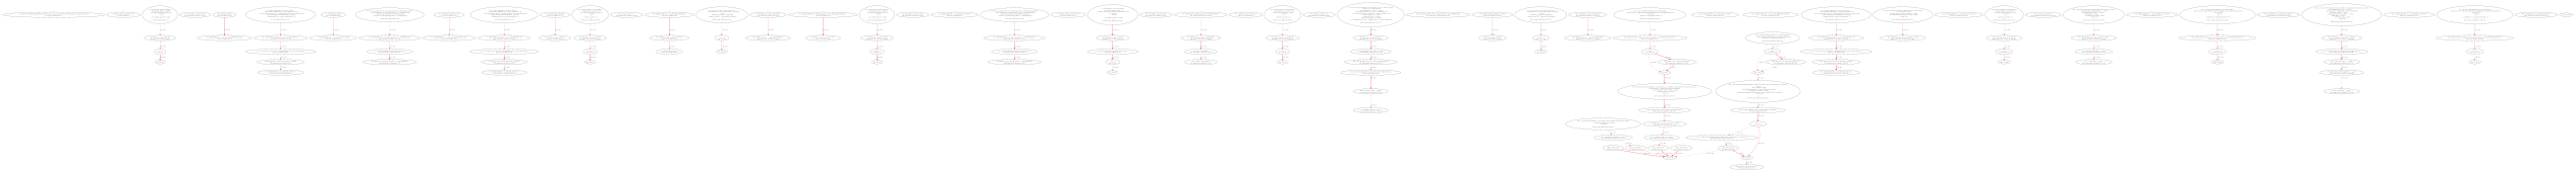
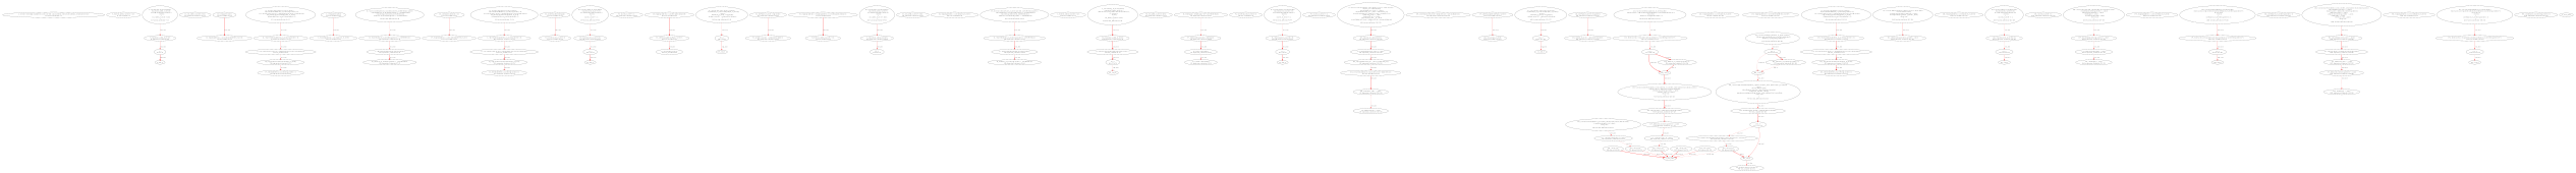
  digraph {
    fontname="IBM Plex Sans"
    node [fontname="IBM Plex Sans" type_label=expression_statement]
    edge [color=red controlflow_type=next_line edge_type=CFG_edge fontname="IBM Plex Sans" style=solid]
    n1 [label="2_ function receiveApproval(address _from, uint256 _value, address _token, bytes calldata _extraData) external;\n13-function_definition-3-3" method="receiveApproval(address _from,uint256 _value,address _token,bytes calldata _extraData)" type_label=function_definition]
    n2 [label="5_ bool not_called_re_ent20 = true;\n35-new_variable-6-6" type_label=new_variable]
    n3 [label="6_ function bug_re_ent20() public{\n        require(not_called_re_ent20);\n        if( ! (msg.sender.send(1 ether) ) ){\n            revert();\n        }\n        not_called_re_ent20 = false;\n    }\n41-function_definition-7-13" method="bug_re_ent20()" type_label=function_definition]
    n4 [label="7_ require(not_called_re_ent20);\n45-expression_statement-8-8" method="bug_re_ent20()"]
    n5 [label="8_ if\n50-if-9-11" method="bug_re_ent20()" type_label=if]
    n6 [label="8_ end_if" method="bug_re_ent20()" type_label=end_if]
    n7 [label="11_ not_called_re_ent20 = false;\n65-expression_statement-12-12" method="bug_re_ent20()"]
    n8 [label="13_ string public name;\n70-new_variable-14-14" type_label=new_variable]
    n9 [label="14_ mapping(address => uint) redeemableEther_re_ent32;\n75-new_variable-15-15" type_label=new_variable]
    n10 [label="15_ function claimReward_re_ent32() public {        \n        require(redeemableEther_re_ent32[msg.sender] > 0);\n        uint transferValue_re_ent32 = redeemableEther_re_ent32[msg.sender];\n        msg.sender.transfer(transferValue_re_ent32);    \n        redeemableEther_re_ent32[msg.sender] = 0;\n    }\n81-function_definition-16-21" method="claimReward_re_ent32()" type_label=function_definition]
    n11 [label="16_ require(redeemableEther_re_ent32[msg.sender] > 0);\n85-expression_statement-17-17" method="claimReward_re_ent32()"]
    n12 [label="17_ uint transferValue_re_ent32 = redeemableEther_re_ent32[msg.sender];\n96-new_variable-18-18" method="claimReward_re_ent32()" type_label=new_variable]
    n13 [label="18_ msg.sender.transfer(transferValue_re_ent32);\n106-expression_statement-19-19" method="claimReward_re_ent32()"]
    n14 [label="19_ redeemableEther_re_ent32[msg.sender] = 0;\n115-expression_statement-20-20" method="claimReward_re_ent32()"]
    n15 [label="21_ string public symbol;\n123-new_variable-22-22" type_label=new_variable]
    n16 [label="22_ mapping(address => uint) balances_re_ent38;\n128-new_variable-23-23" type_label=new_variable]
    n17 [label="23_ function withdrawFunds_re_ent38 (uint256 _weiToWithdraw) public {\n        require(balances_re_ent38[msg.sender] >= _weiToWithdraw);\n        require(msg.sender.send(_weiToWithdraw));   \n        balances_re_ent38[msg.sender] -= _weiToWithdraw;\n    }\n134-function_definition-24-28" method="withdrawFunds_re_ent38(uint256 _weiToWithdraw)" type_label=function_definition]
    n18 [label="24_ require(balances_re_ent38[msg.sender] >= _weiToWithdraw);\n142-expression_statement-25-25" method="withdrawFunds_re_ent38(uint256 _weiToWithdraw)"]
    n19 [label="25_ require(msg.sender.send(_weiToWithdraw));\n153-expression_statement-26-26" method="withdrawFunds_re_ent38(uint256 _weiToWithdraw)"]
    n20 [label="26_ balances_re_ent38[msg.sender] -= _weiToWithdraw;\n165-expression_statement-27-27" method="withdrawFunds_re_ent38(uint256 _weiToWithdraw)"]
    n21 [label="28_ uint8 public decimals = 18;\n173-new_variable-29-29" type_label=new_variable]
    n22 [label="29_ mapping(address => uint) redeemableEther_re_ent4;\n179-new_variable-30-30" type_label=new_variable]
    n23 [label="30_ function claimReward_re_ent4() public {        \n        require(redeemableEther_re_ent4[msg.sender] > 0);\n        uint transferValue_re_ent4 = redeemableEther_re_ent4[msg.sender];\n        msg.sender.transfer(transferValue_re_ent4);    \n        redeemableEther_re_ent4[msg.sender] = 0;\n    }\n185-function_definition-31-36" method="claimReward_re_ent4()" type_label=function_definition]
    n24 [label="31_ require(redeemableEther_re_ent4[msg.sender] > 0);\n189-expression_statement-32-32" method="claimReward_re_ent4()"]
    n25 [label="32_ uint transferValue_re_ent4 = redeemableEther_re_ent4[msg.sender];\n200-new_variable-33-33" method="claimReward_re_ent4()" type_label=new_variable]
    n26 [label="33_ msg.sender.transfer(transferValue_re_ent4);\n210-expression_statement-34-34" method="claimReward_re_ent4()"]
    n27 [label="34_ redeemableEther_re_ent4[msg.sender] = 0;\n219-expression_statement-35-35" method="claimReward_re_ent4()"]
    n28 [label="36_ uint256 public totalSupply;\n227-new_variable-37-37" type_label=new_variable]
    n29 [label="37_ uint256 counter_re_ent7 =0;\n232-new_variable-38-38" type_label=new_variable]
    n30 [label="38_ function callme_re_ent7() public{\n        require(counter_re_ent7<=5);\n	if( ! (msg.sender.send(10 ether) ) ){\n            revert();\n        }\n        counter_re_ent7 += 1;\n    }\n237-function_definition-39-45" method="callme_re_ent7()" type_label=function_definition]
    n31 [label="39_ require(counter_re_ent7<=5);\n241-expression_statement-40-40" method="callme_re_ent7()"]
    n32 [label="40_ if\n248-if-41-43" method="callme_re_ent7()" type_label=if]
    n33 [label="40_ end_if" method="callme_re_ent7()" type_label=end_if]
    n34 [label="93_ counter_re_ent7 += 1;\n263-expression_statement-44-44" method="callme_re_ent7()"]
    n35 [label="45_ mapping (address => uint256) public balanceOf;\n267-new_variable-46-46" type_label=new_variable]
    n36 [label="46_ address payable lastPlayer_re_ent23;\n274-new_variable-47-47" type_label=new_variable]
    n37 [label="47_ uint jackpot_re_ent23;\n278-new_variable-48-48" type_label=new_variable]
    n38 [label="48_ function buyTicket_re_ent23() public{\n	    if (!(lastPlayer_re_ent23.send(jackpot_re_ent23)))\n        revert();\n      lastPlayer_re_ent23 = msg.sender;\n      jackpot_re_ent23    = address(this).balance;\n    }\n282-function_definition-49-54" method="buyTicket_re_ent23()" type_label=function_definition]
    n39 [label="49_ if\n286-if-50-51" method="buyTicket_re_ent23()" type_label=if]
    n40 [label="49_ end_if" method="buyTicket_re_ent23()" type_label=end_if]
    n41 [label="51_ lastPlayer_re_ent23 = msg.sender;\n297-expression_statement-52-52" method="buyTicket_re_ent23()"]
    n42 [label="52_ jackpot_re_ent23    = address(this).balance;\n303-expression_statement-53-53" method="buyTicket_re_ent23()"]
    n43 [label="54_ mapping (address => mapping (address => uint256)) public allowance;\n311-new_variable-55-55" type_label=new_variable]
    n44 [label="55_ bool not_called_re_ent27 = true;\n320-new_variable-56-56" type_label=new_variable]
    n45 [label="56_ function bug_re_ent27() public{\n        require(not_called_re_ent27);\n        if( ! (msg.sender.send(1 ether) ) ){\n            revert();\n        }\n        not_called_re_ent27 = false;\n    }\n326-function_definition-57-63" method="bug_re_ent27()" type_label=function_definition]
    n46 [label="57_ require(not_called_re_ent27);\n330-expression_statement-58-58" method="bug_re_ent27()"]
    n47 [label="58_ if\n335-if-59-61" method="bug_re_ent27()" type_label=if]
-   n48 [label="58_ end_if" method="bug_re_ent27()" type_label=end_if]
    n49 [label="61_ not_called_re_ent27 = false;\n350-expression_statement-62-62" method="bug_re_ent27()"]
    n50 [label="64_ mapping(address => uint) balances_re_ent31;\n369-new_variable-65-65" type_label=new_variable]
    n51 [label="65_ function withdrawFunds_re_ent31 (uint256 _weiToWithdraw) public {\n        require(balances_re_ent31[msg.sender] >= _weiToWithdraw);\n        require(msg.sender.send(_weiToWithdraw));   \n        balances_re_ent31[msg.sender] -= _weiToWithdraw;\n    }\n375-function_definition-66-70" method="withdrawFunds_re_ent31(uint256 _weiToWithdraw)" type_label=function_definition]
    n52 [label="66_ require(balances_re_ent31[msg.sender] >= _weiToWithdraw);\n383-expression_statement-67-67" method="withdrawFunds_re_ent31(uint256 _weiToWithdraw)"]
    n53 [label="67_ require(msg.sender.send(_weiToWithdraw));\n394-expression_statement-68-68" method="withdrawFunds_re_ent31(uint256 _weiToWithdraw)"]
    n54 [label="68_ balances_re_ent31[msg.sender] -= _weiToWithdraw;\n406-expression_statement-69-69" method="withdrawFunds_re_ent31(uint256 _weiToWithdraw)"]
    n55 [label="71_ bool not_called_re_ent13 = true;\n428-new_variable-72-72" type_label=new_variable]
    n56 [label="72_ function bug_re_ent13() public{\n        require(not_called_re_ent13);\n        (bool success,)=msg.sender.call.value(1 ether)(\"\");\n        if( ! success ){\n            revert();\n        }\n        not_called_re_ent13 = false;\n    }\n434-function_definition-73-80" method="bug_re_ent13()" type_label=function_definition]
    n57 [label="73_ require(not_called_re_ent13);\n438-expression_statement-74-74" method="bug_re_ent13()"]
    n58 [label="74_ (bool success,)=msg.sender.call.value(1 ether)(\"\");\n443-new_variable-75-75" method="bug_re_ent13()" type_label=new_variable]
    n59 [label="75_ if\n464-if-76-78" method="bug_re_ent13()" type_label=if]
    n60 [label="75_ end_if" method="bug_re_ent13()" type_label=end_if]
    n61 [label="78_ not_called_re_ent13 = false;\n470-expression_statement-79-79" method="bug_re_ent13()"]
    n62 [label="86_ totalSupply = initialSupply * 10 ** uint256(decimals);\n499-expression_statement-87-87"]
    n63 [label="87_ balanceOf[msg.sender] = totalSupply;\n509-expression_statement-88-88"]
    n64 [label="88_ name = tokenName;\n517-expression_statement-89-89"]
    n65 [label="89_ symbol = tokenSymbol;\n521-expression_statement-90-90"]
    n66 [label="91_ uint256 counter_re_ent14 =0;\n525-new_variable-92-92" type_label=new_variable]
    n67 [label="92_ function callme_re_ent14() public{\n        require(counter_re_ent14<=5);\n	if( ! (msg.sender.send(10 ether) ) ){\n            revert();\n        }\n        counter_re_ent14 += 1;\n    }\n530-function_definition-93-99" method="callme_re_ent14()" type_label=function_definition]
    n68 [label="93_ require(counter_re_ent14<=5);\n534-expression_statement-94-94" method="callme_re_ent14()"]
    n69 [label="94_ if\n541-if-95-97" method="callme_re_ent14()" type_label=if]
    n70 [label="94_ end_if" method="callme_re_ent14()" type_label=end_if]
    n71 [label="97_ counter_re_ent14 += 1;\n556-expression_statement-98-98" method="callme_re_ent14()"]
    n72 [label="99_ function _transfer(address _from, address _to, uint _value) internal {\n        require(_to != address(0x0));\n        require(balanceOf[_from] >= _value);\n        require(balanceOf[_to] + _value >= balanceOf[_to]);\n        uint previousBalances = balanceOf[_from] + balanceOf[_to];\n        balanceOf[_from] -= _value;\n        balanceOf[_to] += _value;\n        emit Transfer(_from, _to, _value);\n        assert(balanceOf[_from] + balanceOf[_to] == previousBalances);\n    }\n560-function_definition-100-109" method="_transfer(address _from,address _to,uint _value)" type_label=function_definition]
    n73 [label="100_ require(_to != address(0x0));\n576-expression_statement-101-101" method="_transfer(address _from,address _to,uint _value)"]
    n74 [label="101_ require(balanceOf[_from] >= _value);\n585-expression_statement-102-102" method="_transfer(address _from,address _to,uint _value)"]
    n75 [label="102_ require(balanceOf[_to] + _value >= balanceOf[_to]);\n594-expression_statement-103-103" method="_transfer(address _from,address _to,uint _value)"]
    n76 [label="103_ uint previousBalances = balanceOf[_from] + balanceOf[_to];\n607-new_variable-104-104" method="_transfer(address _from,address _to,uint _value)" type_label=new_variable]
    n77 [label="104_ balanceOf[_from] -= _value;\n619-expression_statement-105-105" method="_transfer(address _from,address _to,uint _value)"]
    n78 [label="105_ balanceOf[_to] += _value;\n625-expression_statement-106-106" method="_transfer(address _from,address _to,uint _value)"]
    n79 [label="107_ assert(balanceOf[_from] + balanceOf[_to] == previousBalances);\n639-expression_statement-108-108" method="_transfer(address _from,address _to,uint _value)"]
    n80 [label="109_ address payable lastPlayer_re_ent30;\n652-new_variable-110-110" type_label=new_variable]
    n81 [label="110_ uint jackpot_re_ent30;\n656-new_variable-111-111" type_label=new_variable]
    n82 [label="111_ function buyTicket_re_ent30() public{\n	    if (!(lastPlayer_re_ent30.send(jackpot_re_ent30)))\n        revert();\n      lastPlayer_re_ent30 = msg.sender;\n      jackpot_re_ent30    = address(this).balance;\n    }\n660-function_definition-112-117" method="buyTicket_re_ent30()" type_label=function_definition]
    n83 [label="112_ if\n664-if-113-114" method="buyTicket_re_ent30()" type_label=if]
    n84 [label="112_ end_if" method="buyTicket_re_ent30()" type_label=end_if]
    n85 [label="114_ lastPlayer_re_ent30 = msg.sender;\n675-expression_statement-115-115" method="buyTicket_re_ent30()"]
    n86 [label="115_ jackpot_re_ent30    = address(this).balance;\n681-expression_statement-116-116" method="buyTicket_re_ent30()"]
    n87 [label="117_ function transfer(address _to, uint256 _value) public returns (bool success) {\n        _transfer(msg.sender, _to, _value);\n        return true;\n    }\n689-function_definition-118-121" method="transfer(address _to,uint256 _value)" type_label=function_definition]
    n88 [label="118_ _transfer(msg.sender, _to, _value);\n706-expression_statement-119-119" method="transfer(address _to,uint256 _value)"]
    n89 [label="119_ return true;\n717-return-120-120" method="transfer(address _to,uint256 _value)" type_label=return]
    n90 [label="0_ exit_node" type_label=exit]
    n91 [label="121_ mapping(address => uint) balances_re_ent8;\n720-new_variable-122-122" type_label=new_variable]
    n92 [label="122_ function withdraw_balances_re_ent8 () public {\n       (bool success,) = msg.sender.call.value(balances_re_ent8[msg.sender ])(\"\");\n       if (success)\n          balances_re_ent8[msg.sender] = 0;\n      }\n726-function_definition-123-127" method="withdraw_balances_re_ent8()" type_label=function_definition]
    n93 [label="123_ (bool success,) = msg.sender.call.value(balances_re_ent8[msg.sender ])(\"\");\n730-new_variable-124-124" method="withdraw_balances_re_ent8()" type_label=new_variable]
    n94 [label="124_ if\n754-if-125-126" method="withdraw_balances_re_ent8()" type_label=if]
    n95 [label="224_ end_if" method="withdraw_balances_re_ent8()" type_label=end_if]
    n96 [label="125_ balances_re_ent8[msg.sender] = 0;\n756-expression_statement-126-126" method="withdraw_balances_re_ent8()"]
    n97 [label="127_ function transferFrom(address _from, address _to, uint256 _value) public returns (bool success) {\n        require(_value <= allowance[_from][msg.sender]);      \n        allowance[_from][msg.sender] -= _value;\n        _transfer(_from, _to, _value);\n        return true;\n    }\n764-function_definition-128-133" method="transferFrom(address _from,address _to,uint256 _value)" type_label=function_definition]
    n98 [label="128_ require(_value <= allowance[_from][msg.sender]);\n785-expression_statement-129-129" method="transferFrom(address _from,address _to,uint256 _value)"]
    n99 [label="129_ allowance[_from][msg.sender] -= _value;\n798-expression_statement-130-130" method="transferFrom(address _from,address _to,uint256 _value)"]
    n100 [label="130_ _transfer(_from, _to, _value);\n808-expression_statement-131-131" method="transferFrom(address _from,address _to,uint256 _value)"]
    n101 [label="131_ return true;\n817-return-132-132" method="transferFrom(address _from,address _to,uint256 _value)" type_label=return]
    n102 [label="133_ mapping(address => uint) redeemableEther_re_ent39;\n820-new_variable-134-134" type_label=new_variable]
    n103 [label="134_ function claimReward_re_ent39() public {        \n        require(redeemableEther_re_ent39[msg.sender] > 0);\n        uint transferValue_re_ent39 = redeemableEther_re_ent39[msg.sender];\n        msg.sender.transfer(transferValue_re_ent39);    \n        redeemableEther_re_ent39[msg.sender] = 0;\n    }\n826-function_definition-135-140" method="claimReward_re_ent39()" type_label=function_definition]
    n104 [label="135_ require(redeemableEther_re_ent39[msg.sender] > 0);\n830-expression_statement-136-136" method="claimReward_re_ent39()"]
    n105 [label="136_ uint transferValue_re_ent39 = redeemableEther_re_ent39[msg.sender];\n841-new_variable-137-137" method="claimReward_re_ent39()" type_label=new_variable]
    n106 [label="137_ msg.sender.transfer(transferValue_re_ent39);\n851-expression_statement-138-138" method="claimReward_re_ent39()"]
    n107 [label="138_ redeemableEther_re_ent39[msg.sender] = 0;\n860-expression_statement-139-139" method="claimReward_re_ent39()"]
    n108 [label="140_ function approve(address _spender, uint256 _value) public\n        returns (bool success) {\n        allowance[msg.sender][_spender] = _value;\n        emit Approval(msg.sender, _spender, _value);\n        return true;\n    }\n868-function_definition-141-146" method="approve(address _spender,uint256 _value)" type_label=function_definition]
    n109 [label="142_ allowance[msg.sender][_spender] = _value;\n885-expression_statement-143-143" method="approve(address _spender,uint256 _value)"]
    n110 [label="144_ return true;\n905-return-145-145" method="approve(address _spender,uint256 _value)" type_label=return]
    n111 [label="146_ mapping(address => uint) balances_re_ent36;\n908-new_variable-147-147" type_label=new_variable]
    n112 [label="147_ function withdraw_balances_re_ent36 () public {\n       if (msg.sender.send(balances_re_ent36[msg.sender ]))\n          balances_re_ent36[msg.sender] = 0;\n      }\n914-function_definition-148-151" method="withdraw_balances_re_ent36()" type_label=function_definition]
    n113 [label="148_ if\n918-if-149-150" method="withdraw_balances_re_ent36()" type_label=if]
    n114 [label="148_ end_if" method="withdraw_balances_re_ent36()" type_label=end_if]
    n115 [label="149_ balances_re_ent36[msg.sender] = 0;\n931-expression_statement-150-150" method="withdraw_balances_re_ent36()"]
    n116 [label="151_ function approveAndCall(address _spender, uint256 _value, bytes memory _extraData)\n        public\n        returns (bool success) {\n        tokenRecipient spender = tokenRecipient(_spender);\n        if (approve(_spender, _value)) {\n            spender.receiveApproval(msg.sender, _value, address(this), _extraData);\n            return true;\n        }\n    }\n939-function_definition-152-160" method="approveAndCall(address _spender,uint256 _value,bytes memory _extraData)" type_label=function_definition]
    n117 [label="154_ tokenRecipient spender = tokenRecipient(_spender);\n960-new_variable-155-155" method="approveAndCall(address _spender,uint256 _value,bytes memory _extraData)" type_label=new_variable]
    n118 [label="155_ if\n970-if-156-159" method="approveAndCall(address _spender,uint256 _value,bytes memory _extraData)" type_label=if]
    n119 [label="155_ end_if" method="approveAndCall(address _spender,uint256 _value,bytes memory _extraData)" type_label=end_if]
    n120 [label="156_ spender.receiveApproval(msg.sender, _value, address(this), _extraData);\n978-expression_statement-157-157" method="approveAndCall(address _spender,uint256 _value,bytes memory _extraData)"]
    n121 [label="160_ uint256 counter_re_ent35 =0;\n998-new_variable-161-161" type_label=new_variable]
    n122 [label="157_ return true;\n995-return-158-158" method="approveAndCall(address _spender,uint256 _value,bytes memory _extraData)" type_label=return]
    n123 [label="161_ function callme_re_ent35() public{\n        require(counter_re_ent35<=5);\n	if( ! (msg.sender.send(10 ether) ) ){\n            revert();\n        }\n        counter_re_ent35 += 1;\n    }\n1003-function_definition-162-168" method="callme_re_ent35()" type_label=function_definition]
    n124 [label="162_ require(counter_re_ent35<=5);\n1007-expression_statement-163-163" method="callme_re_ent35()"]
    n125 [label="163_ if\n1014-if-164-166" method="callme_re_ent35()" type_label=if]
    n126 [label="163_ end_if" method="callme_re_ent35()" type_label=end_if]
    n127 [label="166_ counter_re_ent35 += 1;\n1029-expression_statement-167-167" method="callme_re_ent35()"]
    n128 [label="168_ function burn(uint256 _value) public returns (bool success) {\n        require(balanceOf[msg.sender] >= _value);    \n        balanceOf[msg.sender] -= _value;             \n        totalSupply -= _value;                       \n        emit Burn(msg.sender, _value);\n        return true;\n    }\n1033-function_definition-169-175" method="burn(uint256 _value)" type_label=function_definition]
    n129 [label="169_ require(balanceOf[msg.sender] >= _value);\n1046-expression_statement-170-170" method="burn(uint256 _value)"]
    n130 [label="170_ balanceOf[msg.sender] -= _value;\n1057-expression_statement-171-171" method="burn(uint256 _value)"]
    n131 [label="171_ totalSupply -= _value;\n1065-expression_statement-172-172" method="burn(uint256 _value)"]
    n132 [label="173_ return true;\n1077-return-174-174" method="burn(uint256 _value)" type_label=return]
    n133 [label="175_ mapping(address => uint) userBalance_re_ent40;\n1080-new_variable-176-176" type_label=new_variable]
    n134 [label="176_ function withdrawBalance_re_ent40() public{\n        (bool success,)=msg.sender.call.value(userBalance_re_ent40[msg.sender])(\"\");\n        if( ! success ){\n            revert();\n        }\n        userBalance_re_ent40[msg.sender] = 0;\n    }\n1086-function_definition-177-183" method="withdrawBalance_re_ent40()" type_label=function_definition]
    n135 [label="177_ (bool success,)=msg.sender.call.value(userBalance_re_ent40[msg.sender])(\"\");\n1090-new_variable-178-178" method="withdrawBalance_re_ent40()" type_label=new_variable]
    n136 [label="178_ if\n1114-if-179-181" method="withdrawBalance_re_ent40()" type_label=if]
    n137 [label="178_ end_if" method="withdrawBalance_re_ent40()" type_label=end_if]
    n138 [label="181_ userBalance_re_ent40[msg.sender] = 0;\n1120-expression_statement-182-182" method="withdrawBalance_re_ent40()"]
    n139 [label="183_ function burnFrom(address _from, uint256 _value) public returns (bool success) {\n        require(balanceOf[_from] >= _value);                 \n        require(_value <= allowance[_from][msg.sender]);     \n        balanceOf[_from] -= _value;                          \n        allowance[_from][msg.sender] -= _value;              \n        totalSupply -= _value;                               \n        emit Burn(_from, _value);\n        return true;\n    }\n1128-function_definition-184-192" method="burnFrom(address _from,uint256 _value)" type_label=function_definition]
    n140 [label="184_ require(balanceOf[_from] >= _value);\n1145-expression_statement-185-185" method="burnFrom(address _from,uint256 _value)"]
    n141 [label="185_ require(_value <= allowance[_from][msg.sender]);\n1154-expression_statement-186-186" method="burnFrom(address _from,uint256 _value)"]
    n142 [label="186_ balanceOf[_from] -= _value;\n1167-expression_statement-187-187" method="burnFrom(address _from,uint256 _value)"]
    n143 [label="187_ allowance[_from][msg.sender] -= _value;\n1173-expression_statement-188-188" method="burnFrom(address _from,uint256 _value)"]
    n144 [label="188_ totalSupply -= _value;\n1183-expression_statement-189-189" method="burnFrom(address _from,uint256 _value)"]
+   n145 [label="190_ return true;\n1193-return-191-191" method="burnFrom(address _from,uint256 _value)" type_label=return]
    n146 [label="192_ mapping(address => uint) userBalance_re_ent33;\n1196-new_variable-193-193" type_label=new_variable]
    n147 [label="193_ function withdrawBalance_re_ent33() public{\n        (bool success,)= msg.sender.call.value(userBalance_re_ent33[msg.sender])(\"\");\n        if( ! success ){\n            revert();\n        }\n        userBalance_re_ent33[msg.sender] = 0;\n    }\n1202-function_definition-194-200" method="withdrawBalance_re_ent33()" type_label=function_definition]
    n148 [label="194_ (bool success,)= msg.sender.call.value(userBalance_re_ent33[msg.sender])(\"\");\n1206-new_variable-195-195" method="withdrawBalance_re_ent33()" type_label=new_variable]
    n149 [label="195_ if\n1230-if-196-198" method="withdrawBalance_re_ent33()" type_label=if]
    n150 [label="195_ end_if" method="withdrawBalance_re_ent33()" type_label=end_if]
    n151 [label="198_ userBalance_re_ent33[msg.sender] = 0;\n1236-expression_statement-199-199" method="withdrawBalance_re_ent33()"]
    n152 [label="0_ start_node" type_label=start]
    n3 -> n4 [label=next_line style=dashed]
    n4 -> n5 [label=next_line]
    n5 -> n6 [controlflow_type=neg_next label=neg_next style=bold]
    n8 -> n9 [label=next_line style=bold]
    n10 -> n11 [label=next_line]
    n11 -> n12 [label=next_line]
    n12 -> n13 [label=next_line style=dashed]
    n13 -> n14 [label=next_line]
    n15 -> n16 [label=next_line]
    n17 -> n18 [label=next_line style=dashed]
    n18 -> n19 [label=next_line]
    n19 -> n20 [label=next_line style=bold]
    n21 -> n22 [label=next_line]
    n23 -> n24 [label=next_line style=dashed]
    n24 -> n25 [label=next_line]
    n25 -> n26 [label=next_line style=bold]
    n26 -> n27 [label=next_line]
    n28 -> n29 [label=next_line]
    n30 -> n31 [label=next_line style=dashed]
    n31 -> n32 [label=next_line style=dashed]
    n32 -> n33 [controlflow_type=neg_next label=neg_next style=bold]
    n35 -> n36 [label=next_line style=bold]
    n36 -> n37 [label=next_line]
    n38 -> n39 [label=next_line style=dashed]
    n39 -> n40 [controlflow_type=neg_next label=neg_next]
    n41 -> n42 [label=next_line]
    n43 -> n44 [label=next_line style=bold]
    n45 -> n46 [label=next_line]
    n46 -> n47 [label=next_line]
-   n47 -> n48 [controlflow_type=neg_next label=neg_next style=bold]
    n51 -> n52 [label=next_line]
    n52 -> n53 [label=next_line style=bold]
    n53 -> n54 [label=next_line]
    n56 -> n57 [label=next_line style=bold]
    n57 -> n58 [label=next_line style=bold]
    n58 -> n59 [label=next_line style=bold]
    n59 -> n60 [controlflow_type=neg_next label=neg_next style=dashed]
    n62 -> n63 [label=next_line style=dashed]
    n63 -> n64 [label=next_line style=bold]
    n64 -> n65 [label=next_line style=dashed]
    n67 -> n68 [label=next_line style=dashed]
    n68 -> n69 [label=next_line style=bold]
    n69 -> n70 [controlflow_type=neg_next label=neg_next style=bold]
    n72 -> n73 [label=next_line style=bold]
    n73 -> n74 [label=next_line style=bold]
    n74 -> n75 [label=next_line]
    n75 -> n76 [label=next_line style=dashed]
    n76 -> n77 [label=next_line style=bold]
    n77 -> n78 [label=next_line style=dashed]
    n80 -> n81 [label=next_line]
    n82 -> n83 [label=next_line]
    n83 -> n84 [controlflow_type=neg_next label=neg_next]
    n85 -> n86 [label=next_line]
    n87 -> n88 [label=next_line style=dashed]
    n88 -> n89 [label=next_line style=dashed]
    n89 -> n90 [controlflow_type=return_exit label=return_exit]
    n92 -> n93 [label=next_line style=dashed]
    n93 -> n94 [label=next_line]
-   n94 -> n95 [controlflow_type=neg_next label=neg_next style=dashed]
+   n94 -> n95 [controlflow_type=neg_next label=neg_next style=bold]
    n94 -> n96 [controlflow_type=pos_next label=pos_next style=bold]
    n95 -> n97 [label=next_line style=bold]
    n96 -> n95 [controlflow_type=end_if label=end_if style=bold]
    n97 -> n98 [label=next_line style=bold]
    n98 -> n99 [label=next_line]
    n99 -> n100 [label=next_line]
    n100 -> n101 [label=next_line style=dashed]
    n101 -> n90 [controlflow_type=return_exit label=return_exit style=bold]
    n103 -> n104 [label=next_line]
    n104 -> n105 [label=next_line style=bold]
    n105 -> n106 [label=next_line style=bold]
    n106 -> n107 [label=next_line style=bold]
    n108 -> n109 [label=next_line]
    n110 -> n90 [controlflow_type=return_exit label=return_exit style=bold]
    n112 -> n113 [label=next_line style=dashed]
    n113 -> n114 [controlflow_type=neg_next label=neg_next style=dashed]
    n113 -> n115 [controlflow_type=pos_next label=pos_next style=bold]
    n114 -> n116 [label=next_line]
    n115 -> n114 [controlflow_type=end_if label=end_if style=dashed]
    n116 -> n117 [label=next_line]
    n117 -> n118 [label=next_line style=bold]
    n118 -> n119 [controlflow_type=neg_next label=neg_next]
    n118 -> n120 [controlflow_type=pos_next label=pos_next style=dashed]
    n119 -> n121 [label=next_line]
    n120 -> n122 [label=next_line style=dashed]
    n122 -> n90 [controlflow_type=return_exit label=return_exit style=dashed]
    n122 -> n119 [controlflow_type=end_if label=end_if style=bold]
    n123 -> n124 [label=next_line style=dashed]
    n124 -> n125 [label=next_line style=dashed]
    n125 -> n126 [controlflow_type=neg_next label=neg_next]
    n128 -> n129 [label=next_line style=dashed]
    n129 -> n130 [label=next_line style=dashed]
    n130 -> n131 [label=next_line style=dashed]
    n132 -> n90 [controlflow_type=return_exit label=return_exit style=bold]
    n134 -> n135 [label=next_line]
    n135 -> n136 [label=next_line]
    n136 -> n137 [controlflow_type=neg_next label=neg_next]
    n139 -> n140 [label=next_line]
    n140 -> n141 [label=next_line style=bold]
    n141 -> n142 [label=next_line style=bold]
    n142 -> n143 [label=next_line]
    n143 -> n144 [label=next_line style=dashed]
+   n145 -> n90 [controlflow_type=return_exit label=return_exit]
    n147 -> n148 [label=next_line]
    n148 -> n149 [label=next_line]
    n149 -> n150 [controlflow_type=neg_next label=neg_next style=dashed]
  }
